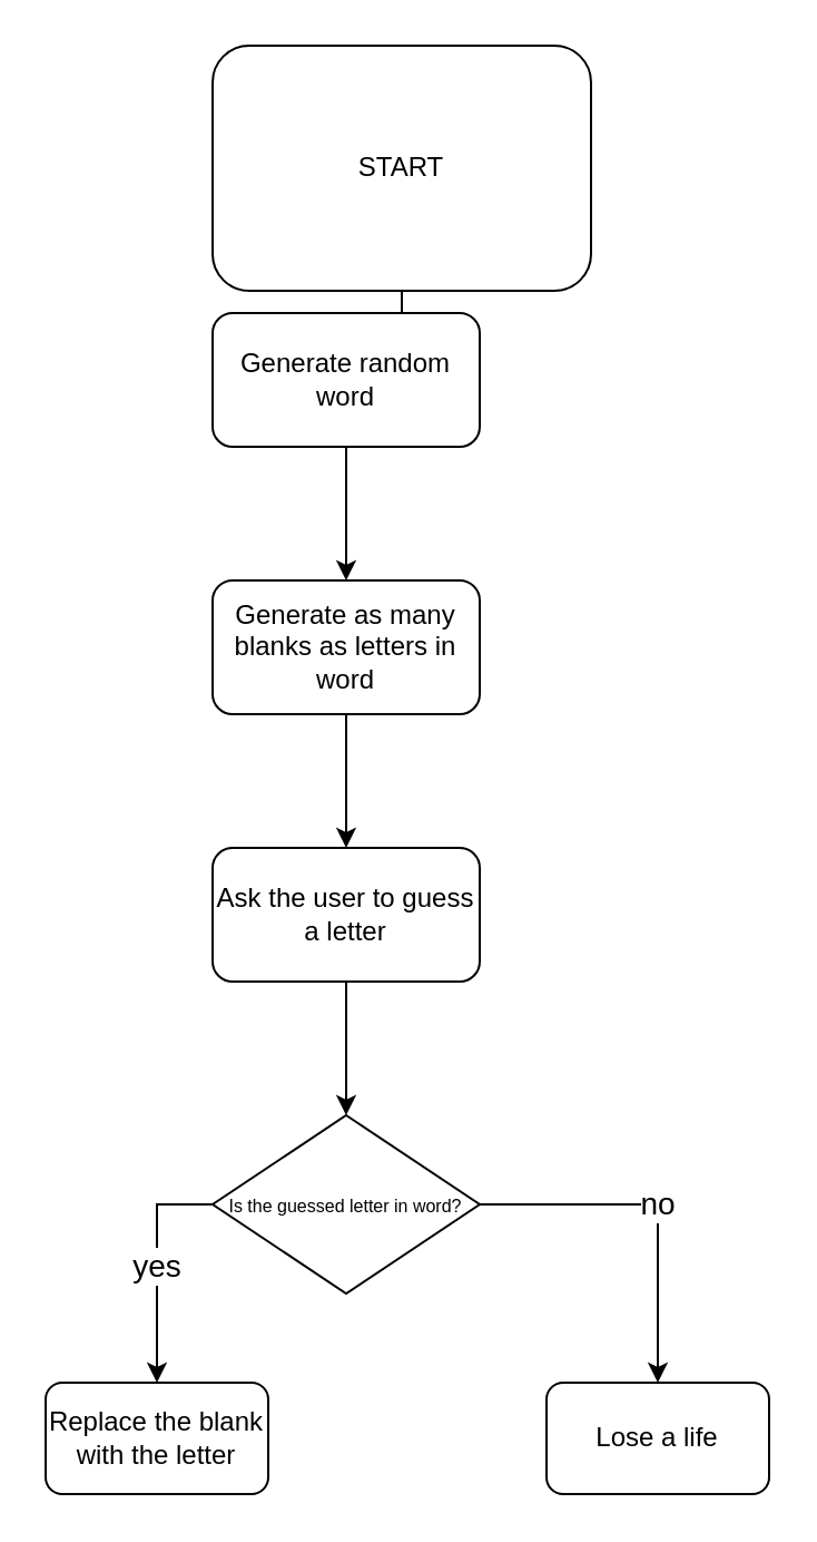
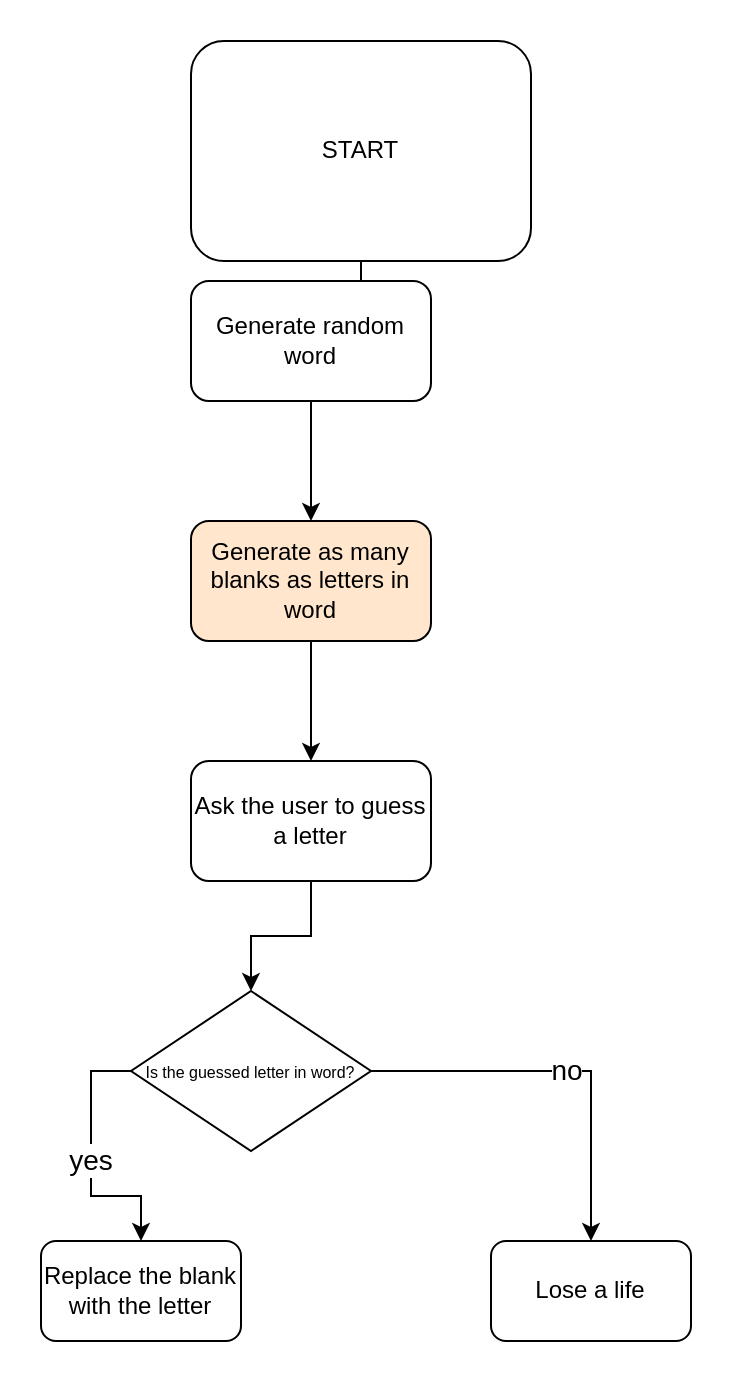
  <mxCell id="0" />
  <mxCell id="1" parent="0" />
  <mxCell id="2" style="edgeStyle=orthogonalEdgeStyle;rounded=0;orthogonalLoop=1;jettySize=auto;html=1;exitX=0.5;exitY=1;exitDx=0;exitDy=0;" edge="1" parent="1" source="3" target="5"><mxGeometry relative="1" as="geometry" /></mxCell>
  <mxCell id="3" value="START" style="rounded=1;whiteSpace=wrap;html=1;" vertex="1" parent="1"><mxGeometry x="95" y="20" width="170" height="110" as="geometry" /></mxCell>
  <mxCell id="4" style="edgeStyle=orthogonalEdgeStyle;rounded=0;orthogonalLoop=1;jettySize=auto;html=1;exitX=0.5;exitY=1;exitDx=0;exitDy=0;" edge="1" parent="1" source="5" target="7"><mxGeometry relative="1" as="geometry" /></mxCell>
  <mxCell id="5" value="Generate random word" style="rounded=1;whiteSpace=wrap;html=1;" vertex="1" parent="1"><mxGeometry x="95" y="140" width="120" height="60" as="geometry" /></mxCell>
  <mxCell id="6" style="edgeStyle=orthogonalEdgeStyle;rounded=0;orthogonalLoop=1;jettySize=auto;html=1;exitX=0.5;exitY=1;exitDx=0;exitDy=0;" edge="1" parent="1" source="7" target="9"><mxGeometry relative="1" as="geometry" /></mxCell>
- <mxCell id="7" value="Generate as many blanks as letters in word" style="rounded=1;whiteSpace=wrap;html=1;" vertex="1" parent="1"><mxGeometry x="95" y="260" width="120" height="60" as="geometry" /></mxCell>
+ <mxCell id="7" value="Generate as many blanks as letters in word" style="rounded=1;whiteSpace=wrap;html=1;fillColor=#ffe6cc;" vertex="1" parent="1"><mxGeometry x="95" y="260" width="120" height="60" as="geometry" /></mxCell>
  <mxCell id="8" style="edgeStyle=orthogonalEdgeStyle;rounded=0;orthogonalLoop=1;jettySize=auto;html=1;exitX=0.5;exitY=1;exitDx=0;exitDy=0;" edge="1" parent="1" source="9" target="12"><mxGeometry relative="1" as="geometry" /></mxCell>
  <mxCell id="9" value="Ask the user to guess a letter" style="rounded=1;whiteSpace=wrap;html=1;" vertex="1" parent="1"><mxGeometry x="95" y="380" width="120" height="60" as="geometry" /></mxCell>
  <mxCell id="10" value="&lt;font style=&quot;font-size: 14px;&quot;&gt;yes&lt;/font&gt;" style="edgeStyle=orthogonalEdgeStyle;rounded=0;orthogonalLoop=1;jettySize=auto;html=1;exitX=0;exitY=0.5;exitDx=0;exitDy=0;entryX=0.5;entryY=0;entryDx=0;entryDy=0;" edge="1" parent="1" source="12" target="13"><mxGeometry relative="1" as="geometry"><mxPoint x="15" y="620" as="targetPoint" /></mxGeometry></mxCell>
  <mxCell id="11" value="&lt;font style=&quot;font-size: 14px;&quot;&gt;no&lt;/font&gt;" style="edgeStyle=orthogonalEdgeStyle;rounded=0;orthogonalLoop=1;jettySize=auto;html=1;exitX=1;exitY=0.5;exitDx=0;exitDy=0;" edge="1" parent="1" source="12" target="14"><mxGeometry relative="1" as="geometry"><mxPoint x="295" y="620" as="targetPoint" /></mxGeometry></mxCell>
- <mxCell id="12" value="&lt;font style=&quot;font-size: 8px;&quot;&gt;Is the guessed letter in word?&lt;/font&gt;" style="rhombus;whiteSpace=wrap;html=1;" vertex="1" parent="1"><mxGeometry x="95" y="500" width="120" height="80" as="geometry" /></mxCell>
+ <mxCell id="12" value="&lt;font style=&quot;font-size: 8px;&quot;&gt;Is the guessed letter in word?&lt;/font&gt;" style="rhombus;whiteSpace=wrap;html=1;" vertex="1" parent="1"><mxGeometry x="65" y="495" width="120" height="80" as="geometry" /></mxCell>
  <mxCell id="13" value="Replace the blank with the letter" style="rounded=1;whiteSpace=wrap;html=1;" vertex="1" parent="1"><mxGeometry x="20" y="620" width="100" height="50" as="geometry" /></mxCell>
  <mxCell id="14" value="Lose a life" style="rounded=1;whiteSpace=wrap;html=1;" vertex="1" parent="1"><mxGeometry x="245" y="620" width="100" height="50" as="geometry" /></mxCell>
